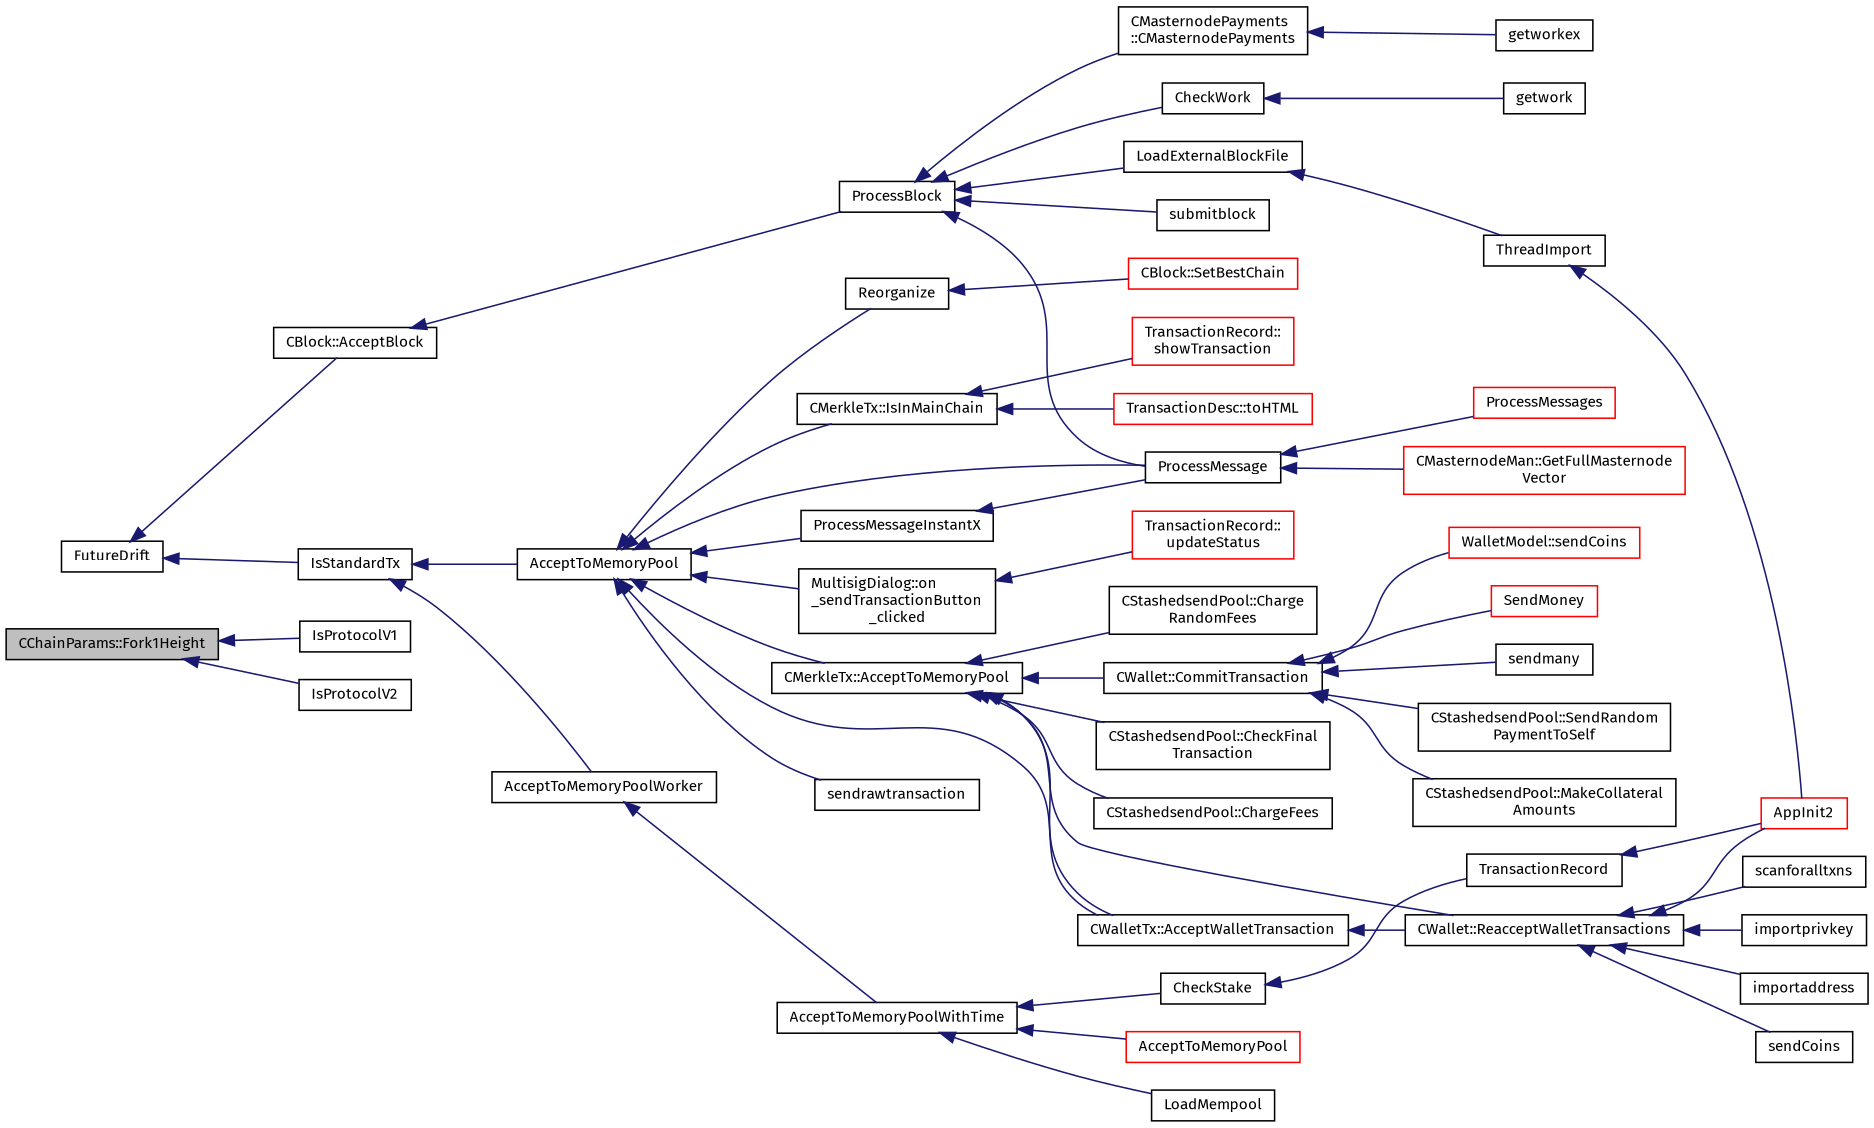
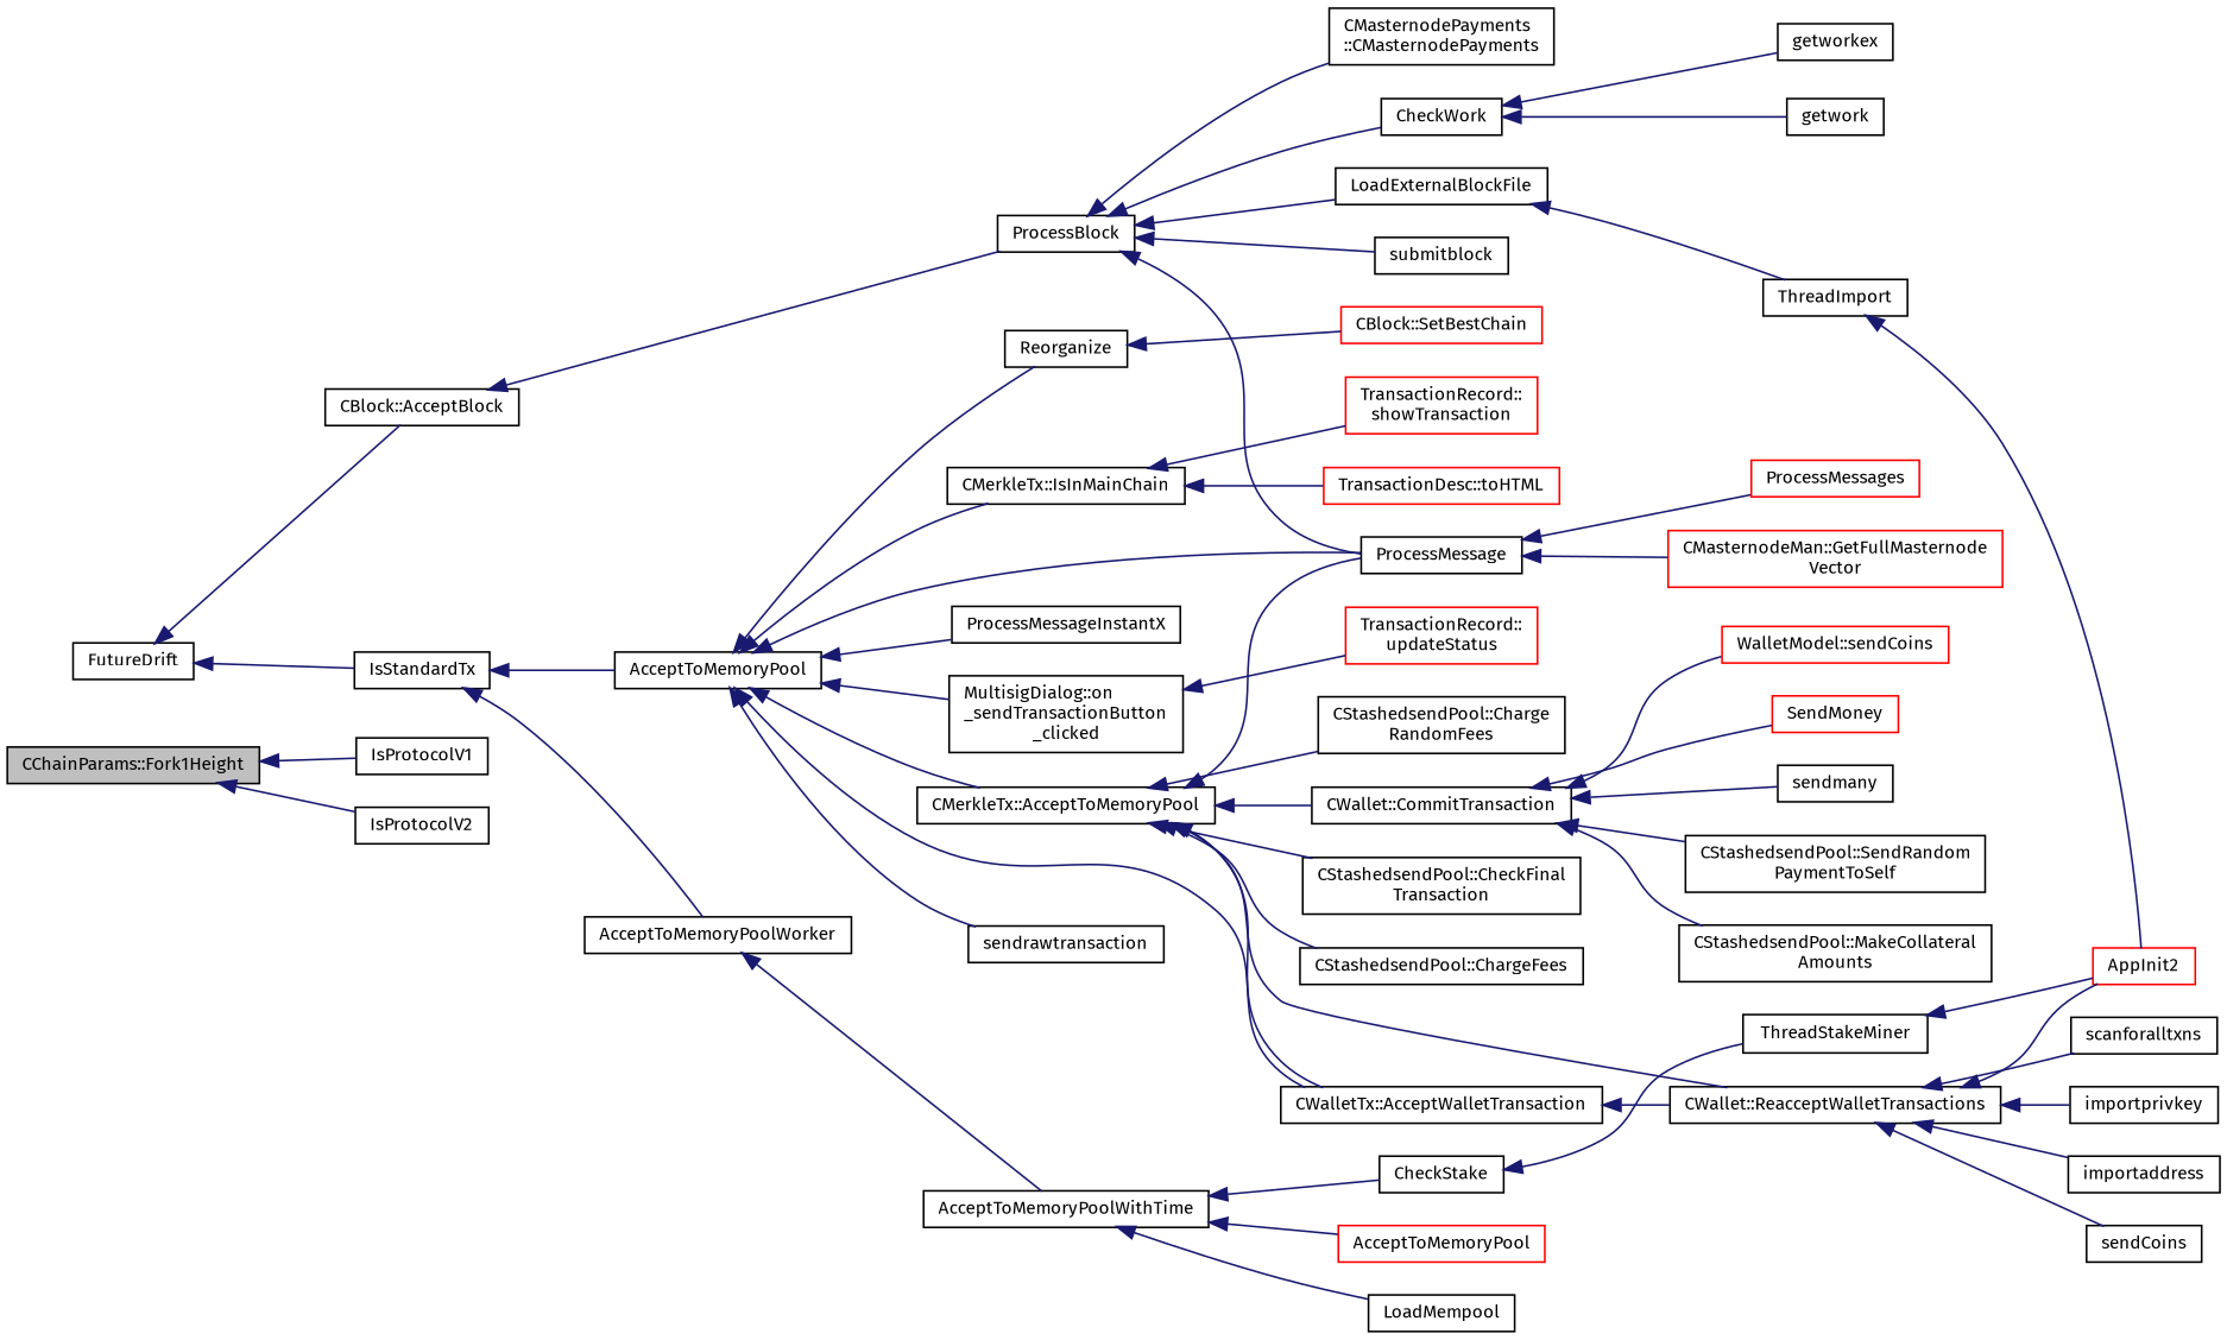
  digraph {
    fontname="Fira Sans"
    rankdir=LR
    node [color=black fillcolor=white fontname="Fira Sans" fontsize=10 shape=record style=filled]
    edge [color=midnightblue dir=back fontname="Fira Sans" fontsize=10 labelfontname=Helvetica labelfontsize=10 style=solid]
    n1 [fillcolor=grey75 fontcolor=black height=0.2 label="CChainParams::Fork1Height" width=0.4]
    n2 [height=0.2 label=IsProtocolV1 width=0.4]
    n3 [height=0.2 label=IsProtocolV2 width=0.4]
    n4 [height=0.2 label=FutureDrift width=0.4]
    n5 [height=0.2 label=IsStandardTx width=0.4]
    n6 [height=0.2 label="CBlock::AcceptBlock" width=0.4]
    n7 [height=0.2 label=AcceptToMemoryPool width=0.4]
    n8 [height=0.2 label=AcceptToMemoryPoolWorker width=0.4]
    n9 [height=0.2 label=ProcessBlock width=0.4]
    n10 [height=0.2 label=ProcessMessageInstantX width=0.4]
    n11 [height=0.2 label=ProcessMessage width=0.4]
    n12 [height=0.2 label="CMerkleTx::AcceptToMemoryPool" width=0.4]
    n13 [height=0.2 label="CWalletTx::AcceptWalletTransaction" width=0.4]
    n14 [height=0.2 label=Reorganize width=0.4]
    n15 [height=0.2 label="CMerkleTx::IsInMainChain" width=0.4]
    n16 [height=0.2 label="MultisigDialog::on\l_sendTransactionButton\l_clicked" width=0.4]
    n17 [height=0.2 label=sendrawtransaction width=0.4]
    n18 [height=0.2 label=AcceptToMemoryPoolWithTime width=0.4]
    n19 [color=red height=0.2 label=ProcessMessages width=0.4]
    n20 [color=red height=0.2 label="CMasternodeMan::GetFullMasternode\lVector" width=0.4]
    n21 [height=0.2 label="CWallet::ReacceptWalletTransactions" width=0.4]
    n22 [height=0.2 label="CStashedsendPool::CheckFinal\lTransaction" width=0.4]
    n23 [height=0.2 label="CStashedsendPool::ChargeFees" width=0.4]
    n24 [height=0.2 label="CStashedsendPool::Charge\lRandomFees" width=0.4]
    n25 [height=0.2 label="CWallet::CommitTransaction" width=0.4]
    n26 [color=red height=0.2 label="CBlock::SetBestChain" width=0.4]
    n27 [color=red height=0.2 label="TransactionDesc::toHTML" width=0.4]
    n28 [color=red height=0.2 label="TransactionRecord::\lshowTransaction" width=0.4]
    n29 [color=red height=0.2 label="TransactionRecord::\lupdateStatus" width=0.4]
    n30 [color=red height=0.2 label=AppInit2 width=0.4]
    n31 [height=0.2 label=importprivkey width=0.4]
    n32 [height=0.2 label=importaddress width=0.4]
    n33 [height=0.2 label=sendCoins width=0.4]
    n34 [height=0.2 label=scanforalltxns width=0.4]
    n35 [color=red height=0.2 label="WalletModel::sendCoins" width=0.4]
    n36 [color=red height=0.2 label=SendMoney width=0.4]
    n37 [height=0.2 label=sendmany width=0.4]
    n38 [height=0.2 label="CStashedsendPool::SendRandom\lPaymentToSelf" width=0.4]
    n39 [height=0.2 label="CStashedsendPool::MakeCollateral\lAmounts" width=0.4]
    n40 [color=red height=0.2 label=AcceptToMemoryPool width=0.4]
    n41 [height=0.2 label=LoadMempool width=0.4]
    n42 [height=0.2 label=CheckStake width=0.4]
    n43 [height=0.2 label=LoadExternalBlockFile width=0.4]
    n44 [height=0.2 label="CMasternodePayments\l::CMasternodePayments" width=0.4]
    n45 [height=0.2 label=CheckWork width=0.4]
    n46 [height=0.2 label=submitblock width=0.4]
    n47 [height=0.2 label=ThreadImport width=0.4]
    n48 [height=0.2 label=getworkex width=0.4]
    n49 [height=0.2 label=getwork width=0.4]
-   n50 [height=0.2 label=TransactionRecord width=0.4]
+   n50 [height=0.2 label=ThreadStakeMiner width=0.4]
    n1 -> n2
    n1 -> n3
    n4 -> n5
    n4 -> n6
    n5 -> n7
    n5 -> n8
    n6 -> n9
    n7 -> n10
    n7 -> n11
    n7 -> n12
    n7 -> n13
    n7 -> n14
    n7 -> n15
    n7 -> n16
    n7 -> n17
    n8 -> n18
    n9 -> n11
    n9 -> n43
    n9 -> n44
    n9 -> n45
    n9 -> n46
-   n10 -> n11
+   n12 -> n11
    n11 -> n19
    n11 -> n20
    n12 -> n13
    n12 -> n21
    n12 -> n22
    n12 -> n23
    n12 -> n24
    n12 -> n25
    n13 -> n21
    n14 -> n26
    n15 -> n27
    n15 -> n28
    n16 -> n29
    n18 -> n40
    n18 -> n41
    n18 -> n42
    n21 -> n30
    n21 -> n31
    n21 -> n32
    n21 -> n33
    n21 -> n34
    n25 -> n35
    n25 -> n36
    n25 -> n37
    n25 -> n38
    n25 -> n39
    n42 -> n50
    n43 -> n47
-   n44 -> n48
+   n45 -> n48
    n45 -> n49
    n47 -> n30
    n50 -> n30
  }
